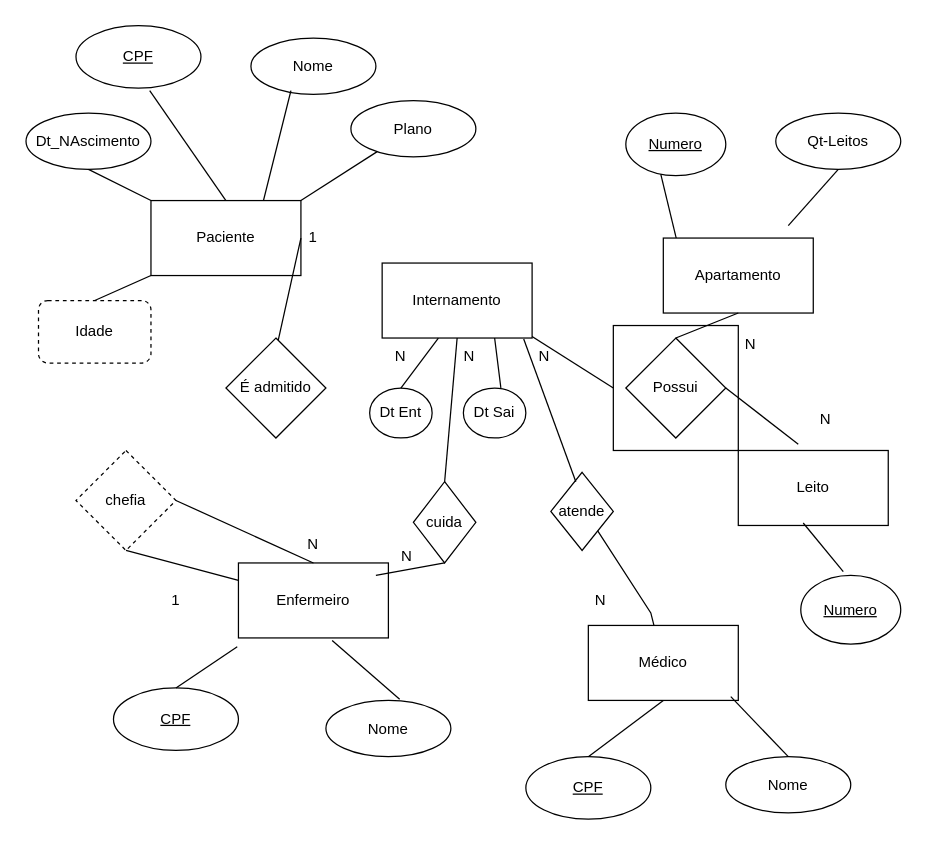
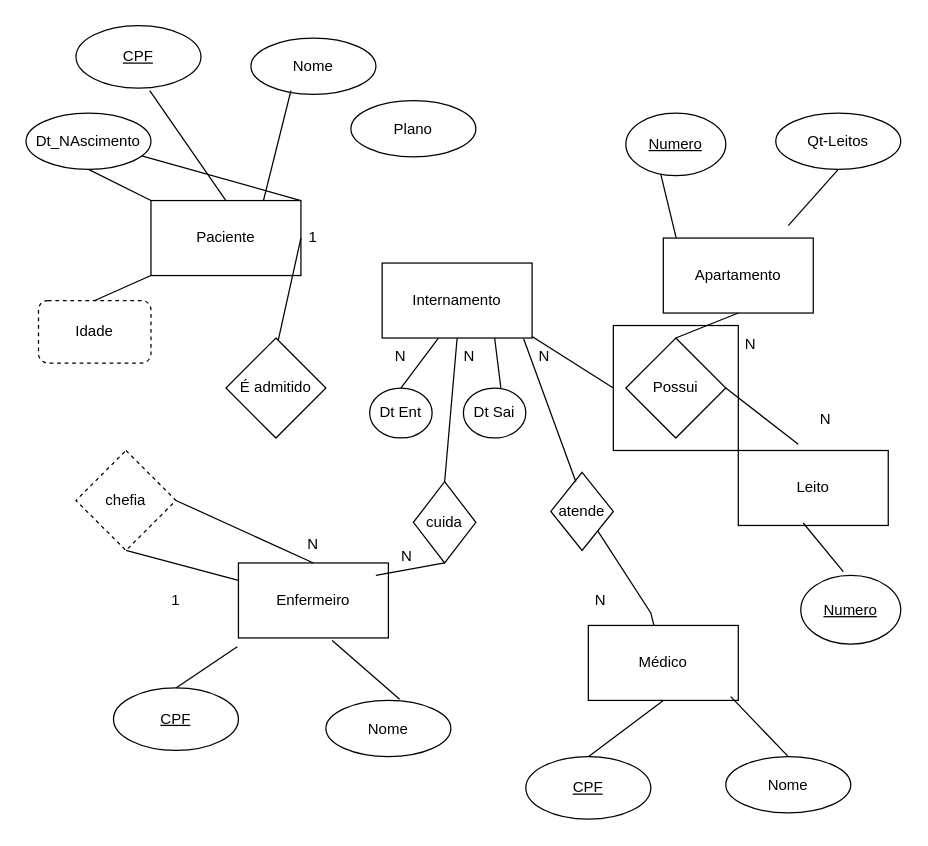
  <mxCell id="0" />
  <mxCell id="1" parent="0" />
  <mxCell id="2" value="" style="whiteSpace=wrap;html=1;aspect=fixed;" parent="1" vertex="1"><mxGeometry x="490" y="260" width="100" height="100" as="geometry" /></mxCell>
  <mxCell id="3" value="Possui" style="rhombus;whiteSpace=wrap;html=1;" parent="1" vertex="1"><mxGeometry x="500" y="270" width="80" height="80" as="geometry" /></mxCell>
  <mxCell id="4" value="Paciente" style="rounded=0;whiteSpace=wrap;html=1;" parent="1" vertex="1"><mxGeometry x="120" y="160" width="120" height="60" as="geometry" /></mxCell>
  <mxCell id="5" value="Enfermeiro" style="rounded=0;whiteSpace=wrap;html=1;" parent="1" vertex="1"><mxGeometry x="190" y="450" width="120" height="60" as="geometry" /></mxCell>
  <mxCell id="6" value="Médico" style="rounded=0;whiteSpace=wrap;html=1;" parent="1" vertex="1"><mxGeometry x="470" y="500" width="120" height="60" as="geometry" /></mxCell>
  <mxCell id="7" value="&lt;u&gt;CPF&lt;/u&gt;" style="ellipse;whiteSpace=wrap;html=1;" parent="1" vertex="1"><mxGeometry x="60" y="20" width="100" height="50" as="geometry" /></mxCell>
  <mxCell id="8" value="Nome" style="ellipse;whiteSpace=wrap;html=1;" parent="1" vertex="1"><mxGeometry x="200" y="30" width="100" height="45" as="geometry" /></mxCell>
  <mxCell id="9" value="Plano" style="ellipse;whiteSpace=wrap;html=1;" parent="1" vertex="1"><mxGeometry x="280" y="80" width="100" height="45" as="geometry" /></mxCell>
  <mxCell id="10" value="&lt;div&gt;Dt_NAscimento&lt;/div&gt;" style="ellipse;whiteSpace=wrap;html=1;" parent="1" vertex="1"><mxGeometry x="20" y="90" width="100" height="45" as="geometry" /></mxCell>
  <mxCell id="11" value="" style="endArrow=none;html=1;rounded=0;entryX=0.5;entryY=1;entryDx=0;entryDy=0;" parent="1" target="10" edge="1"><mxGeometry width="50" height="50" relative="1" as="geometry"><mxPoint x="120" y="160" as="sourcePoint" /><mxPoint x="450" y="240" as="targetPoint" /></mxGeometry></mxCell>
  <mxCell id="12" value="" style="endArrow=none;html=1;rounded=0;entryX=0.59;entryY=1.04;entryDx=0;entryDy=0;entryPerimeter=0;exitX=0.5;exitY=0;exitDx=0;exitDy=0;" parent="1" source="4" target="7" edge="1"><mxGeometry width="50" height="50" relative="1" as="geometry"><mxPoint x="400" y="290" as="sourcePoint" /><mxPoint x="450" y="240" as="targetPoint" /></mxGeometry></mxCell>
  <mxCell id="13" value="" style="endArrow=none;html=1;rounded=0;entryX=0.32;entryY=0.933;entryDx=0;entryDy=0;entryPerimeter=0;exitX=0.75;exitY=0;exitDx=0;exitDy=0;" parent="1" source="4" target="8" edge="1"><mxGeometry width="50" height="50" relative="1" as="geometry"><mxPoint x="400" y="290" as="sourcePoint" /><mxPoint x="450" y="240" as="targetPoint" /></mxGeometry></mxCell>
- <mxCell id="14" value="" style="endArrow=none;html=1;rounded=0;exitX=1;exitY=0;exitDx=0;exitDy=0;" parent="1" source="4" target="9" edge="1"><mxGeometry width="50" height="50" relative="1" as="geometry"><mxPoint x="400" y="290" as="sourcePoint" /><mxPoint x="450" y="240" as="targetPoint" /></mxGeometry></mxCell>
+ <mxCell id="14" value="" style="endArrow=none;html=1;rounded=0;exitX=1;exitY=0;exitDx=0;exitDy=0;" parent="1" source="4" target="10" edge="1"><mxGeometry width="50" height="50" relative="1" as="geometry"><mxPoint x="400" y="290" as="sourcePoint" /><mxPoint x="450" y="240" as="targetPoint" /></mxGeometry></mxCell>
  <mxCell id="15" value="Nome" style="ellipse;whiteSpace=wrap;html=1;" parent="1" vertex="1"><mxGeometry x="580" y="605" width="100" height="45" as="geometry" /></mxCell>
  <mxCell id="16" value="Nome" style="ellipse;whiteSpace=wrap;html=1;" parent="1" vertex="1"><mxGeometry x="260" y="560" width="100" height="45" as="geometry" /></mxCell>
  <mxCell id="17" value="&lt;u&gt;CPF&lt;/u&gt;" style="ellipse;whiteSpace=wrap;html=1;" parent="1" vertex="1"><mxGeometry x="90" y="550" width="100" height="50" as="geometry" /></mxCell>
  <mxCell id="18" value="&lt;u&gt;CPF&lt;/u&gt;" style="ellipse;whiteSpace=wrap;html=1;" parent="1" vertex="1"><mxGeometry x="420" y="605" width="100" height="50" as="geometry" /></mxCell>
  <mxCell id="19" value="Idade" style="whiteSpace=wrap;html=1;dashed=1;rounded=1;" parent="1" vertex="1"><mxGeometry x="30" y="240" width="90" height="50" as="geometry" /></mxCell>
  <mxCell id="20" value="" style="endArrow=none;html=1;rounded=0;exitX=0.5;exitY=0;exitDx=0;exitDy=0;entryX=0;entryY=1;entryDx=0;entryDy=0;" parent="1" source="19" target="4" edge="1"><mxGeometry width="50" height="50" relative="1" as="geometry"><mxPoint x="400" y="350" as="sourcePoint" /><mxPoint x="450" y="300" as="targetPoint" /></mxGeometry></mxCell>
  <mxCell id="21" value="" style="endArrow=none;html=1;rounded=0;exitX=0.5;exitY=0;exitDx=0;exitDy=0;entryX=-0.008;entryY=1.117;entryDx=0;entryDy=0;entryPerimeter=0;" parent="1" source="17" target="5" edge="1"><mxGeometry width="50" height="50" relative="1" as="geometry"><mxPoint x="400" y="440" as="sourcePoint" /><mxPoint x="320" y="440" as="targetPoint" /><Array as="points" /></mxGeometry></mxCell>
  <mxCell id="22" value="" style="endArrow=none;html=1;rounded=0;exitX=0.59;exitY=-0.022;exitDx=0;exitDy=0;exitPerimeter=0;entryX=0.625;entryY=1.033;entryDx=0;entryDy=0;entryPerimeter=0;" parent="1" source="16" target="5" edge="1"><mxGeometry width="50" height="50" relative="1" as="geometry"><mxPoint x="400" y="440" as="sourcePoint" /><mxPoint x="450" y="390" as="targetPoint" /></mxGeometry></mxCell>
  <mxCell id="23" value="" style="endArrow=none;html=1;rounded=0;exitX=0.5;exitY=0;exitDx=0;exitDy=0;entryX=0.5;entryY=1;entryDx=0;entryDy=0;" parent="1" source="18" target="6" edge="1"><mxGeometry width="50" height="50" relative="1" as="geometry"><mxPoint x="400" y="440" as="sourcePoint" /><mxPoint x="450" y="390" as="targetPoint" /></mxGeometry></mxCell>
  <mxCell id="24" value="" style="endArrow=none;html=1;rounded=0;exitX=0.5;exitY=0;exitDx=0;exitDy=0;entryX=0.95;entryY=0.95;entryDx=0;entryDy=0;entryPerimeter=0;" parent="1" source="15" target="6" edge="1"><mxGeometry width="50" height="50" relative="1" as="geometry"><mxPoint x="400" y="440" as="sourcePoint" /><mxPoint x="450" y="390" as="targetPoint" /></mxGeometry></mxCell>
  <mxCell id="25" value="chefia" style="rhombus;whiteSpace=wrap;html=1;dashed=1;" parent="1" vertex="1"><mxGeometry x="60" y="360" width="80" height="80" as="geometry" /></mxCell>
  <mxCell id="26" value="" style="endArrow=none;html=1;rounded=0;entryX=0.5;entryY=1;entryDx=0;entryDy=0;" parent="1" source="5" target="25" edge="1"><mxGeometry width="50" height="50" relative="1" as="geometry"><mxPoint x="400" y="380" as="sourcePoint" /><mxPoint x="450" y="330" as="targetPoint" /></mxGeometry></mxCell>
  <mxCell id="27" value="" style="endArrow=none;html=1;rounded=0;exitX=0.5;exitY=0;exitDx=0;exitDy=0;entryX=1;entryY=0.5;entryDx=0;entryDy=0;" parent="1" source="5" target="25" edge="1"><mxGeometry width="50" height="50" relative="1" as="geometry"><mxPoint x="400" y="380" as="sourcePoint" /><mxPoint x="450" y="330" as="targetPoint" /></mxGeometry></mxCell>
  <mxCell id="28" value="N" style="text;html=1;strokeColor=none;fillColor=none;align=center;verticalAlign=middle;whiteSpace=wrap;rounded=0;dashed=1;" parent="1" vertex="1"><mxGeometry x="220" y="420" width="60" height="30" as="geometry" /></mxCell>
  <mxCell id="29" value="1" style="text;html=1;strokeColor=none;fillColor=none;align=center;verticalAlign=middle;whiteSpace=wrap;rounded=0;dashed=1;" parent="1" vertex="1"><mxGeometry x="110" y="465" width="60" height="30" as="geometry" /></mxCell>
  <mxCell id="30" value="Leito" style="rounded=0;whiteSpace=wrap;html=1;" parent="1" vertex="1"><mxGeometry x="590" y="360" width="120" height="60" as="geometry" /></mxCell>
  <mxCell id="31" value="&lt;u&gt;Numero&lt;/u&gt;" style="ellipse;whiteSpace=wrap;html=1;" parent="1" vertex="1"><mxGeometry x="500" y="90" width="80" height="50" as="geometry" /></mxCell>
  <mxCell id="32" value="Qt-Leitos" style="ellipse;whiteSpace=wrap;html=1;" parent="1" vertex="1"><mxGeometry x="620" y="90" width="100" height="45" as="geometry" /></mxCell>
  <mxCell id="33" value="" style="endArrow=none;html=1;rounded=0;entryX=0.35;entryY=0.98;entryDx=0;entryDy=0;entryPerimeter=0;exitX=0.092;exitY=0.05;exitDx=0;exitDy=0;exitPerimeter=0;" parent="1" source="35" target="31" edge="1"><mxGeometry width="50" height="50" relative="1" as="geometry"><mxPoint x="540" y="330" as="sourcePoint" /><mxPoint x="590" y="280" as="targetPoint" /></mxGeometry></mxCell>
  <mxCell id="34" value="" style="endArrow=none;html=1;rounded=0;entryX=0.5;entryY=1;entryDx=0;entryDy=0;" parent="1" target="32" edge="1"><mxGeometry width="50" height="50" relative="1" as="geometry"><mxPoint x="630" y="180" as="sourcePoint" /><mxPoint x="590" y="280" as="targetPoint" /></mxGeometry></mxCell>
  <mxCell id="35" value="Apartamento" style="rounded=0;whiteSpace=wrap;html=1;" parent="1" vertex="1"><mxGeometry x="530" y="190" width="120" height="60" as="geometry" /></mxCell>
  <mxCell id="36" value="&lt;u&gt;Numero&lt;/u&gt;" style="ellipse;whiteSpace=wrap;html=1;" parent="1" vertex="1"><mxGeometry x="640" y="460" width="80" height="55" as="geometry" /></mxCell>
  <mxCell id="37" value="" style="endArrow=none;html=1;rounded=0;entryX=0.425;entryY=-0.055;entryDx=0;entryDy=0;entryPerimeter=0;exitX=0.433;exitY=0.967;exitDx=0;exitDy=0;exitPerimeter=0;" parent="1" source="30" target="36" edge="1"><mxGeometry width="50" height="50" relative="1" as="geometry"><mxPoint x="370" y="380" as="sourcePoint" /><mxPoint x="420" y="330" as="targetPoint" /></mxGeometry></mxCell>
  <mxCell id="38" value="" style="endArrow=none;html=1;rounded=0;entryX=0.5;entryY=1;entryDx=0;entryDy=0;exitX=0.5;exitY=0;exitDx=0;exitDy=0;" parent="1" source="3" target="35" edge="1"><mxGeometry width="50" height="50" relative="1" as="geometry"><mxPoint x="370" y="350" as="sourcePoint" /><mxPoint x="420" y="300" as="targetPoint" /></mxGeometry></mxCell>
  <mxCell id="39" value="" style="endArrow=none;html=1;rounded=0;exitX=0.4;exitY=-0.083;exitDx=0;exitDy=0;exitPerimeter=0;entryX=1;entryY=0.5;entryDx=0;entryDy=0;" parent="1" source="30" target="3" edge="1"><mxGeometry width="50" height="50" relative="1" as="geometry"><mxPoint x="370" y="350" as="sourcePoint" /><mxPoint x="420" y="300" as="targetPoint" /></mxGeometry></mxCell>
  <mxCell id="40" value="N" style="text;html=1;strokeColor=none;fillColor=none;align=center;verticalAlign=middle;whiteSpace=wrap;rounded=0;dashed=1;" parent="1" vertex="1"><mxGeometry x="570" y="260" width="60" height="30" as="geometry" /></mxCell>
  <mxCell id="41" value="N" style="text;html=1;strokeColor=none;fillColor=none;align=center;verticalAlign=middle;whiteSpace=wrap;rounded=0;dashed=1;" parent="1" vertex="1"><mxGeometry x="630" y="320" width="60" height="30" as="geometry" /></mxCell>
  <mxCell id="42" value="" style="endArrow=none;html=1;rounded=0;exitX=1;exitY=0.5;exitDx=0;exitDy=0;" parent="1" source="4" edge="1"><mxGeometry width="50" height="50" relative="1" as="geometry"><mxPoint x="370" y="350" as="sourcePoint" /><mxPoint x="220" y="280" as="targetPoint" /></mxGeometry></mxCell>
  <mxCell id="43" value="" style="endArrow=none;html=1;rounded=0;entryX=0.838;entryY=0.638;entryDx=0;entryDy=0;entryPerimeter=0;exitX=0;exitY=0.5;exitDx=0;exitDy=0;" parent="1" source="2" edge="1"><mxGeometry width="50" height="50" relative="1" as="geometry"><mxPoint x="370" y="350" as="sourcePoint" /><mxPoint x="397.04" y="251.04" as="targetPoint" /></mxGeometry></mxCell>
  <mxCell id="44" value="Internamento" style="rounded=0;whiteSpace=wrap;html=1;" vertex="1" parent="1"><mxGeometry x="305" y="210" width="120" height="60" as="geometry" /></mxCell>
  <mxCell id="45" value="É admitido" style="rhombus;whiteSpace=wrap;html=1;" vertex="1" parent="1"><mxGeometry x="180" y="270" width="80" height="80" as="geometry" /></mxCell>
  <mxCell id="46" value="1" style="text;html=1;strokeColor=none;fillColor=none;align=center;verticalAlign=middle;whiteSpace=wrap;rounded=0;dashed=1;" vertex="1" parent="1"><mxGeometry x="220" y="175" width="60" height="30" as="geometry" /></mxCell>
  <mxCell id="47" value="N" style="text;html=1;strokeColor=none;fillColor=none;align=center;verticalAlign=middle;whiteSpace=wrap;rounded=0;dashed=1;" vertex="1" parent="1"><mxGeometry x="290" y="270" width="60" height="30" as="geometry" /></mxCell>
  <mxCell id="48" value="Dt Ent" style="ellipse;whiteSpace=wrap;html=1;" vertex="1" parent="1"><mxGeometry x="295" y="310" width="50" height="40" as="geometry" /></mxCell>
  <mxCell id="49" value="Dt Sai" style="ellipse;whiteSpace=wrap;html=1;" vertex="1" parent="1"><mxGeometry x="370" y="310" width="50" height="40" as="geometry" /></mxCell>
  <mxCell id="50" value="" style="endArrow=none;html=1;rounded=0;entryX=1;entryY=0;entryDx=0;entryDy=0;" edge="1" parent="1" target="47"><mxGeometry width="50" height="50" relative="1" as="geometry"><mxPoint x="320" y="310" as="sourcePoint" /><mxPoint x="370" y="260" as="targetPoint" /></mxGeometry></mxCell>
  <mxCell id="51" value="" style="endArrow=none;html=1;rounded=0;entryX=0.75;entryY=1;entryDx=0;entryDy=0;" edge="1" parent="1" target="44"><mxGeometry width="50" height="50" relative="1" as="geometry"><mxPoint x="400" y="310" as="sourcePoint" /><mxPoint x="450" y="260" as="targetPoint" /></mxGeometry></mxCell>
  <mxCell id="52" value="cuida" style="rhombus;whiteSpace=wrap;html=1;" vertex="1" parent="1"><mxGeometry x="330" y="385" width="50" height="65" as="geometry" /></mxCell>
  <mxCell id="53" value="atende" style="rhombus;whiteSpace=wrap;html=1;" vertex="1" parent="1"><mxGeometry x="440" y="377.5" width="50" height="62.5" as="geometry" /></mxCell>
  <mxCell id="54" value="" style="endArrow=none;html=1;rounded=0;entryX=0.5;entryY=1;entryDx=0;entryDy=0;exitX=0.5;exitY=0;exitDx=0;exitDy=0;" edge="1" parent="1" source="52" target="44"><mxGeometry width="50" height="50" relative="1" as="geometry"><mxPoint x="360" y="380" as="sourcePoint" /><mxPoint x="410" y="330" as="targetPoint" /></mxGeometry></mxCell>
  <mxCell id="55" value="" style="endArrow=none;html=1;rounded=0;entryX=0.5;entryY=1;entryDx=0;entryDy=0;" edge="1" parent="1" target="52"><mxGeometry width="50" height="50" relative="1" as="geometry"><mxPoint x="300" y="460" as="sourcePoint" /><mxPoint x="350" y="410" as="targetPoint" /></mxGeometry></mxCell>
  <mxCell id="56" value="" style="endArrow=none;html=1;rounded=0;entryX=0.944;entryY=1.014;entryDx=0;entryDy=0;entryPerimeter=0;" edge="1" parent="1" target="44"><mxGeometry width="50" height="50" relative="1" as="geometry"><mxPoint x="460" y="385" as="sourcePoint" /><mxPoint x="510" y="335" as="targetPoint" /></mxGeometry></mxCell>
  <mxCell id="57" value="" style="endArrow=none;html=1;rounded=0;entryX=1;entryY=1;entryDx=0;entryDy=0;" edge="1" parent="1" source="6" target="53"><mxGeometry width="50" height="50" relative="1" as="geometry"><mxPoint x="360" y="380" as="sourcePoint" /><mxPoint x="410" y="330" as="targetPoint" /><Array as="points"><mxPoint x="520" y="490" /></Array></mxGeometry></mxCell>
  <mxCell id="58" value="N" style="text;html=1;strokeColor=none;fillColor=none;align=center;verticalAlign=middle;whiteSpace=wrap;rounded=0;dashed=1;" vertex="1" parent="1"><mxGeometry x="345" y="270" width="60" height="30" as="geometry" /></mxCell>
  <mxCell id="59" value="N" style="text;html=1;strokeColor=none;fillColor=none;align=center;verticalAlign=middle;whiteSpace=wrap;rounded=0;dashed=1;" vertex="1" parent="1"><mxGeometry x="405" y="270" width="60" height="30" as="geometry" /></mxCell>
  <mxCell id="60" value="N" style="text;html=1;strokeColor=none;fillColor=none;align=center;verticalAlign=middle;whiteSpace=wrap;rounded=0;dashed=1;" vertex="1" parent="1"><mxGeometry x="295" y="430" width="60" height="30" as="geometry" /></mxCell>
  <mxCell id="61" value="N" style="text;html=1;strokeColor=none;fillColor=none;align=center;verticalAlign=middle;whiteSpace=wrap;rounded=0;dashed=1;" vertex="1" parent="1"><mxGeometry x="450" y="465" width="60" height="30" as="geometry" /></mxCell>
